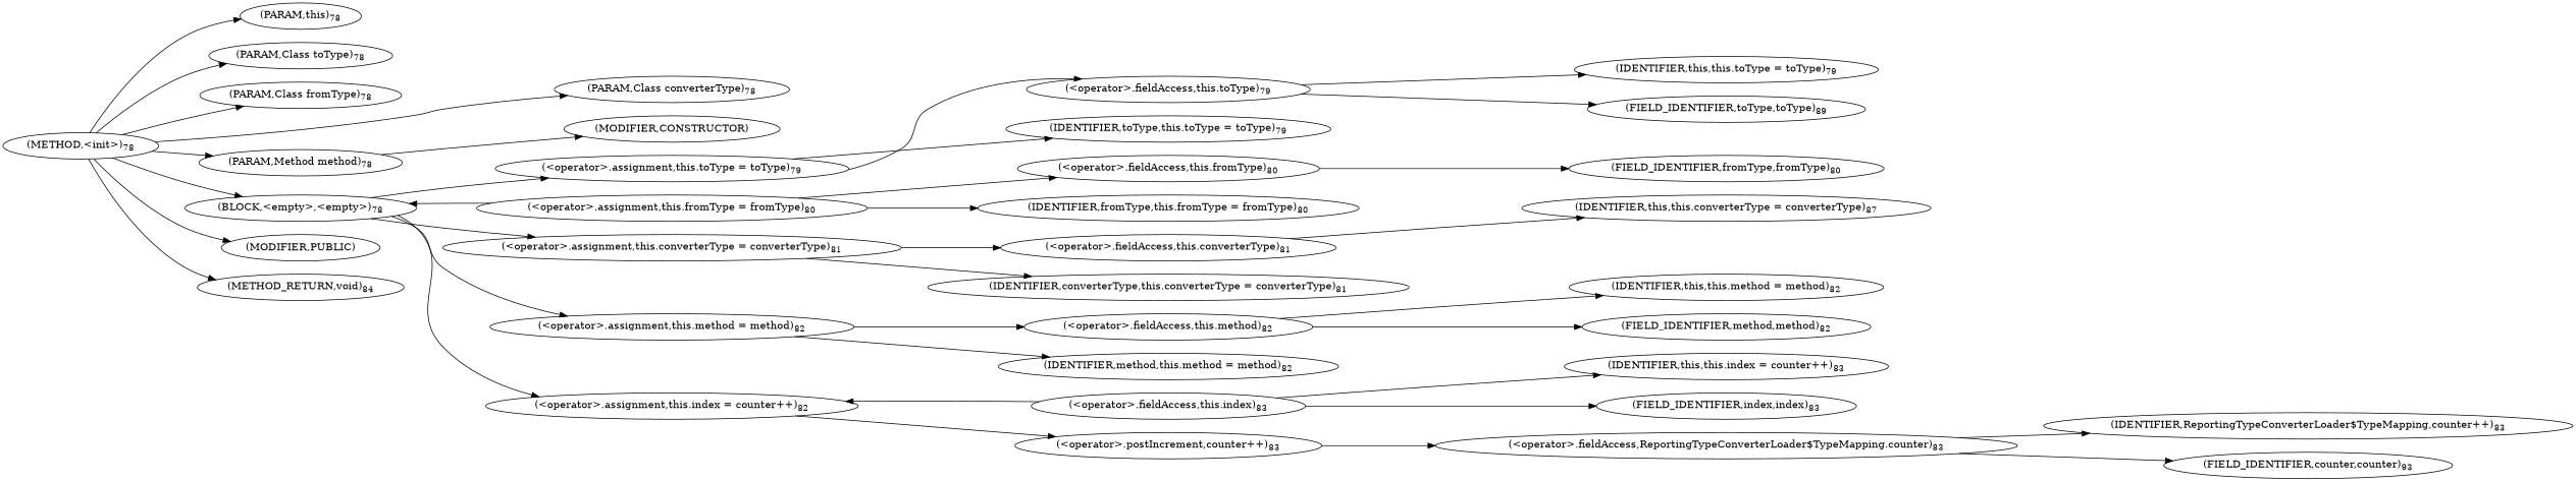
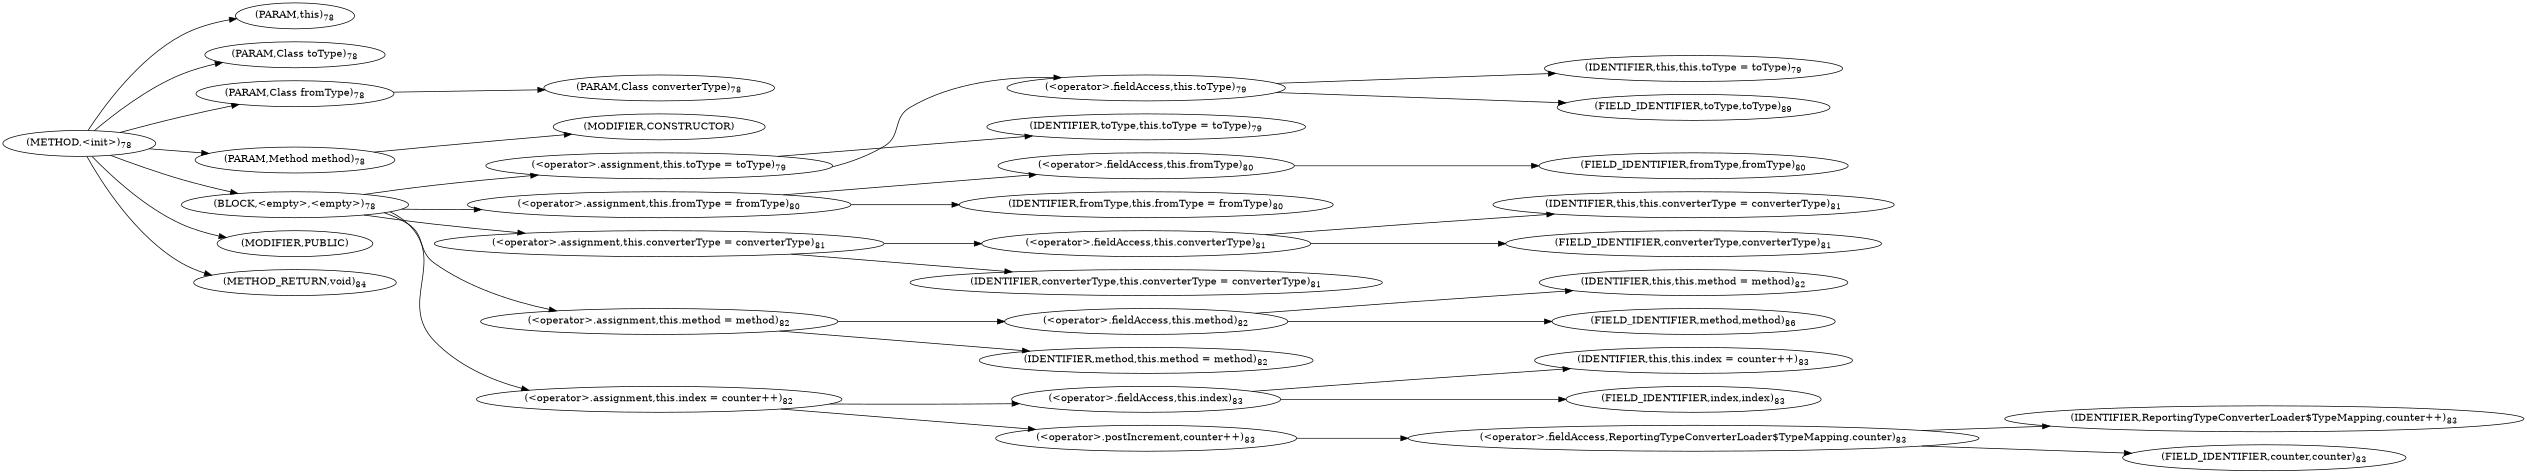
  digraph {
    rankdir=LR
    n1 [label=<(METHOD,&lt;init&gt;)<SUB>78</SUB>>]
    n2 [label=<(PARAM,this)<SUB>78</SUB>>]
    n3 [label=<(PARAM,Class toType)<SUB>78</SUB>>]
    n4 [label=<(PARAM,Class fromType)<SUB>78</SUB>>]
    n5 [label=<(PARAM,Class converterType)<SUB>78</SUB>>]
    n6 [label=<(PARAM,Method method)<SUB>78</SUB>>]
    n7 [label=<(BLOCK,&lt;empty&gt;,&lt;empty&gt;)<SUB>78</SUB>>]
    n8 [label=<(MODIFIER,PUBLIC)>]
    n9 [label=<(METHOD_RETURN,void)<SUB>84</SUB>>]
    n10 [label=<(MODIFIER,CONSTRUCTOR)>]
    n11 [label=<(&lt;operator&gt;.assignment,this.toType = toType)<SUB>79</SUB>>]
    n12 [label=<(&lt;operator&gt;.assignment,this.fromType = fromType)<SUB>80</SUB>>]
    n13 [label=<(&lt;operator&gt;.assignment,this.converterType = converterType)<SUB>81</SUB>>]
    n14 [label=<(&lt;operator&gt;.assignment,this.method = method)<SUB>82</SUB>>]
    n15 [label=<(&lt;operator&gt;.assignment,this.index = counter++)<SUB>82</SUB>>]
    n16 [label=<(&lt;operator&gt;.fieldAccess,this.toType)<SUB>79</SUB>>]
    n17 [label=<(IDENTIFIER,toType,this.toType = toType)<SUB>79</SUB>>]
    n18 [label=<(&lt;operator&gt;.fieldAccess,this.fromType)<SUB>80</SUB>>]
    n19 [label=<(IDENTIFIER,fromType,this.fromType = fromType)<SUB>80</SUB>>]
    n20 [label=<(&lt;operator&gt;.fieldAccess,this.converterType)<SUB>81</SUB>>]
    n21 [label=<(IDENTIFIER,converterType,this.converterType = converterType)<SUB>81</SUB>>]
    n22 [label=<(&lt;operator&gt;.fieldAccess,this.method)<SUB>82</SUB>>]
    n23 [label=<(IDENTIFIER,method,this.method = method)<SUB>82</SUB>>]
    n24 [label=<(&lt;operator&gt;.fieldAccess,this.index)<SUB>83</SUB>>]
    n25 [label=<(&lt;operator&gt;.postIncrement,counter++)<SUB>83</SUB>>]
    n26 [label=<(IDENTIFIER,this,this.toType = toType)<SUB>79</SUB>>]
    n27 [label=<(FIELD_IDENTIFIER,toType,toType)<SUB>89</SUB>>]
    n28 [label=<(FIELD_IDENTIFIER,fromType,fromType)<SUB>80</SUB>>]
-   n29 [label=<(IDENTIFIER,this,this.converterType = converterType)<SUB>87</SUB>>]
+   n29 [label=<(IDENTIFIER,this,this.converterType = converterType)<SUB>81</SUB>>]
+   n30 [label=<(FIELD_IDENTIFIER,converterType,converterType)<SUB>81</SUB>>]
    n31 [label=<(IDENTIFIER,this,this.method = method)<SUB>82</SUB>>]
-   n32 [label=<(FIELD_IDENTIFIER,method,method)<SUB>82</SUB>>]
+   n32 [label=<(FIELD_IDENTIFIER,method,method)<SUB>86</SUB>>]
    n33 [label=<(IDENTIFIER,this,this.index = counter++)<SUB>83</SUB>>]
    n34 [label=<(FIELD_IDENTIFIER,index,index)<SUB>83</SUB>>]
    n35 [label=<(&lt;operator&gt;.fieldAccess,ReportingTypeConverterLoader$TypeMapping.counter)<SUB>83</SUB>>]
    n36 [label=<(IDENTIFIER,ReportingTypeConverterLoader$TypeMapping,counter++)<SUB>83</SUB>>]
-   n37 [label=<(FIELD_IDENTIFIER,counter,counter)<SUB>93</SUB>>]
+   n37 [label=<(FIELD_IDENTIFIER,counter,counter)<SUB>83</SUB>>]
    n1 -> n2
    n1 -> n3
    n1 -> n4
-   n1 -> n5
+   n4 -> n5
    n1 -> n6
    n1 -> n7
    n1 -> n8
    n1 -> n9
    n6 -> n10
    n7 -> n11
-   n12 -> n7
+   n7 -> n12
    n7 -> n13
    n7 -> n14
    n7 -> n15
    n11 -> n16
    n11 -> n17
    n12 -> n18
    n12 -> n19
    n13 -> n20
    n13 -> n21
    n14 -> n22
    n14 -> n23
-   n24 -> n15
+   n15 -> n24
    n15 -> n25
    n16 -> n26
    n16 -> n27
    n18 -> n28
    n20 -> n29
+   n20 -> n30
    n22 -> n31
    n22 -> n32
    n24 -> n33
    n24 -> n34
    n25 -> n35
    n35 -> n36
    n35 -> n37
  }
